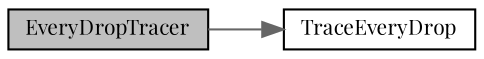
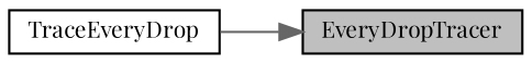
  digraph {
    rankdir=RL
    fontname="Playfair Display"
    node [color=black fontname="Playfair Display" fontsize=10 shape=record style=filled]
    n1 [fillcolor=grey75 fontcolor=black height=0.2 label=EveryDropTracer width=0.4]
    n2 [fillcolor=white height=0.2 label=TraceEveryDrop width=0.4]
-   n2 -> n1 [color=gray40 dir=back fontname="Playfair Display" fontsize=10 labelfontname=Helvetica labelfontsize=10 style=solid]
+   n1 -> n2 [color=gray40 dir=back fontname="Playfair Display" fontsize=10 labelfontname=Helvetica labelfontsize=10 style=solid]
  }
